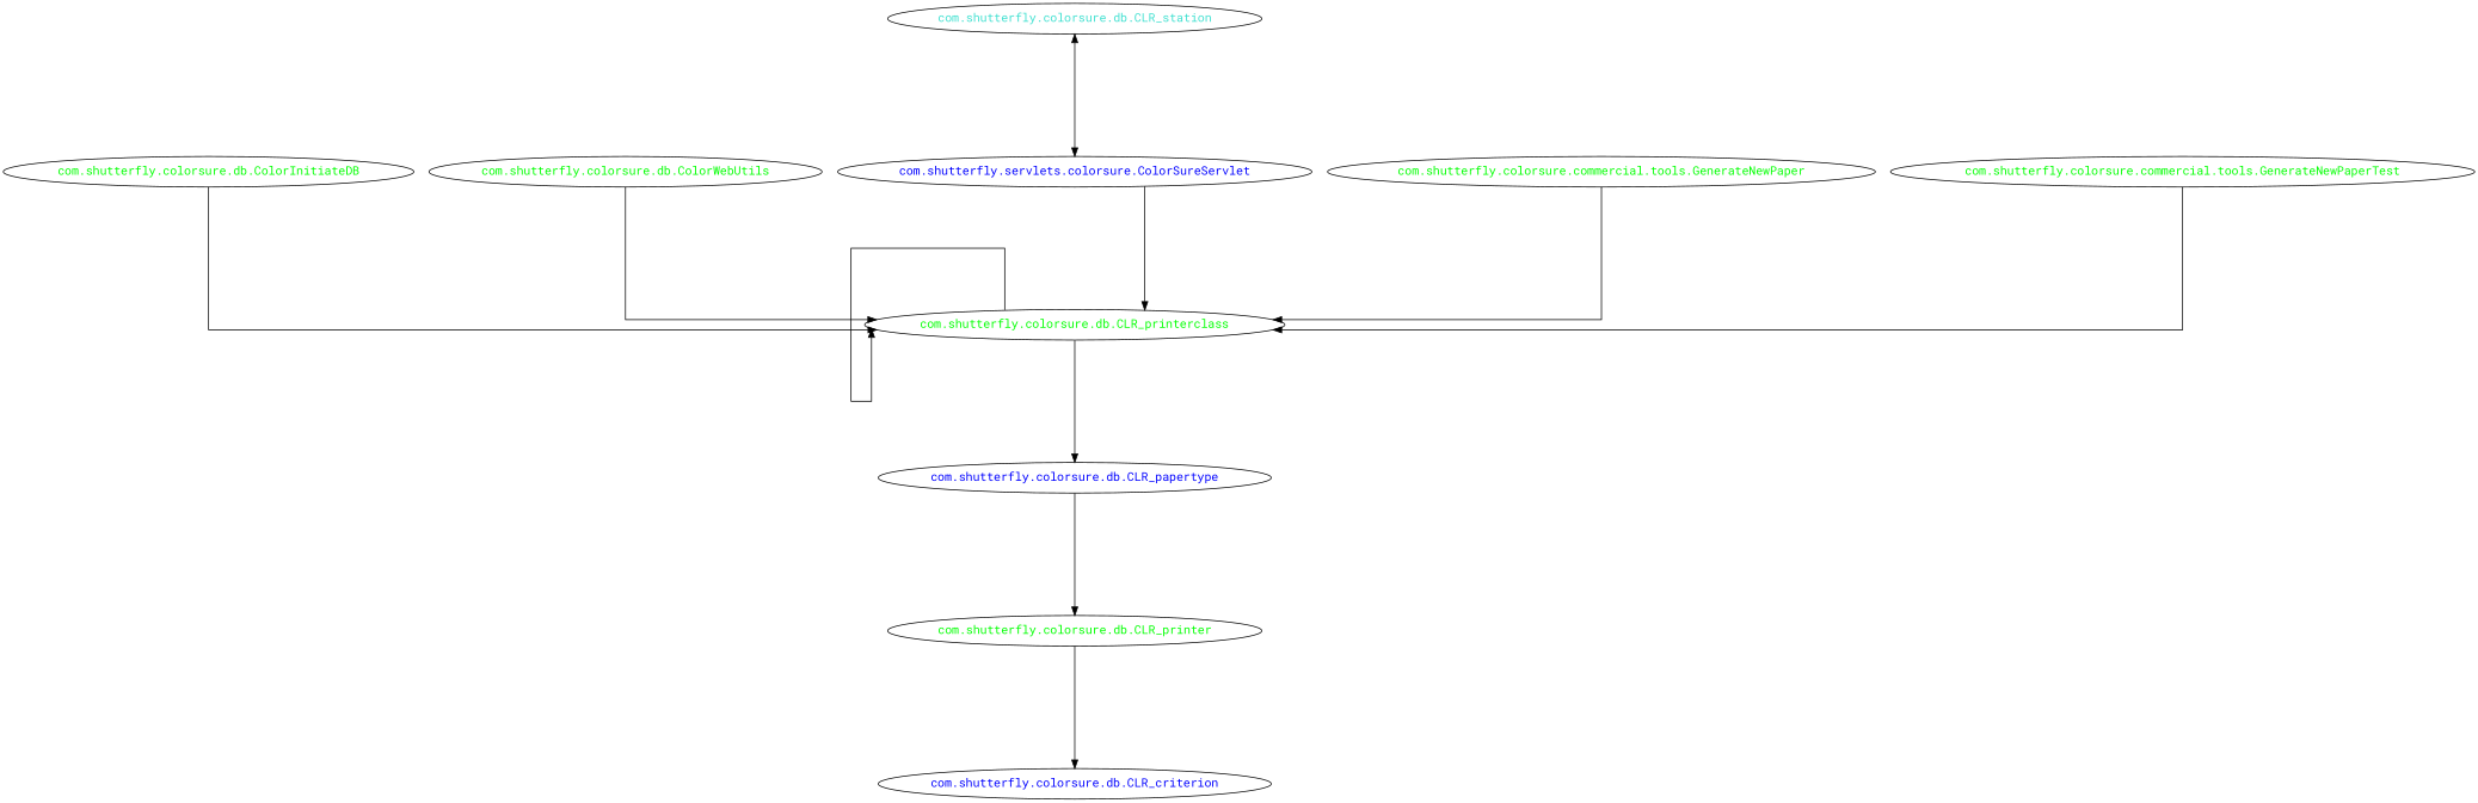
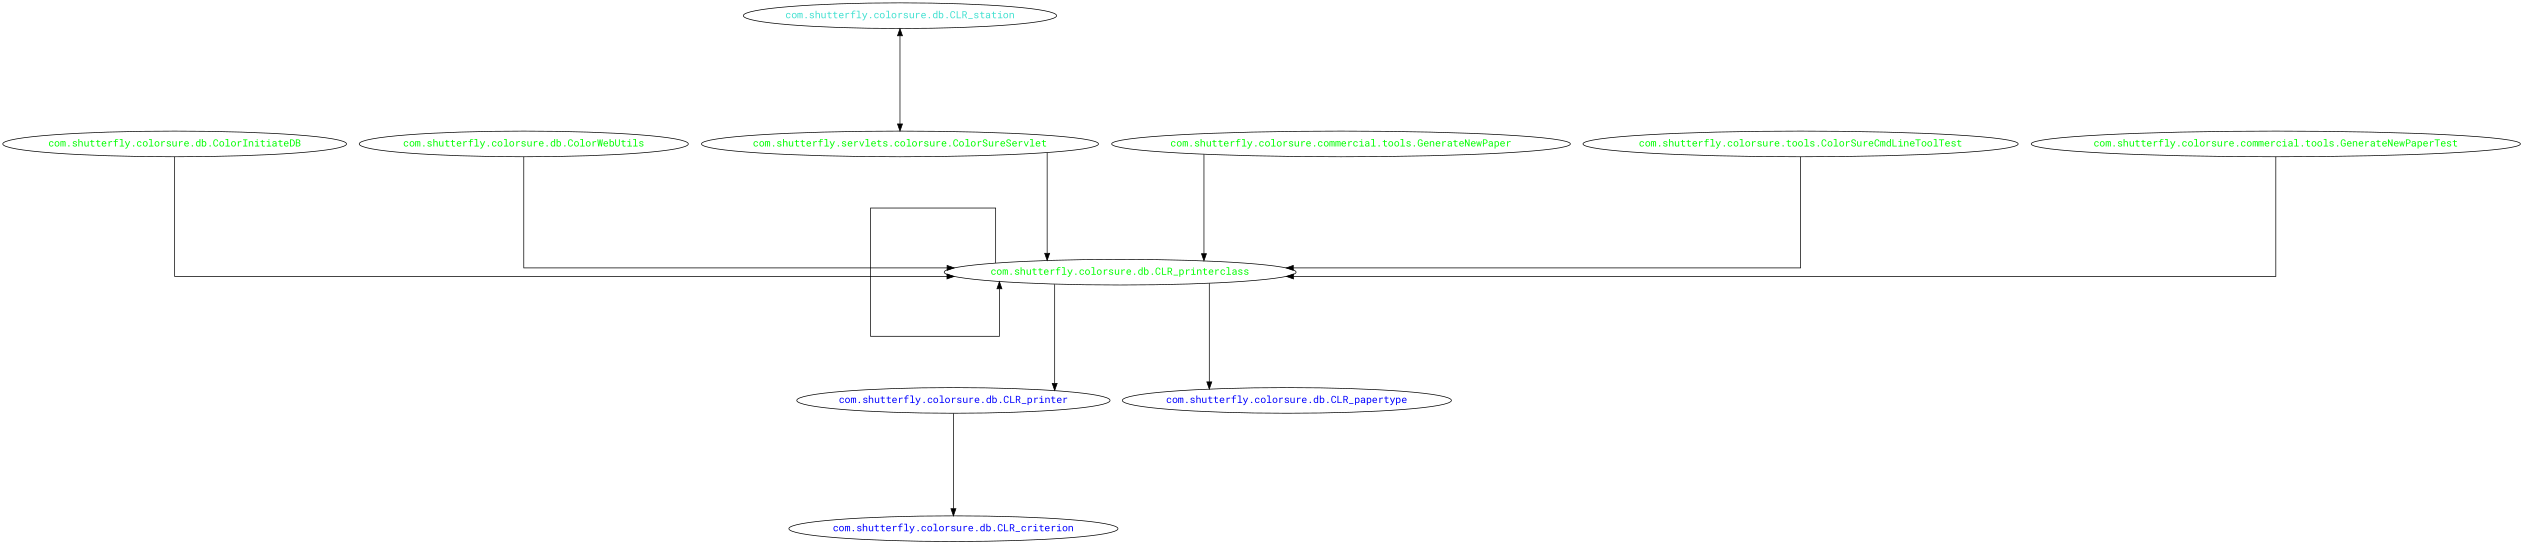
  digraph {
    concentrate=true
    fontname="Roboto Mono"
    rankdir=TB
    ranksep=2.0
    splines=ortho
    node [fontcolor=green fontname="Roboto Mono"]
    edge [fontname="Roboto Mono"]
    "com.shutterfly.colorsure.db.CLR_printerclass"
-   "com.shutterfly.colorsure.db.CLR_printer"
+   "com.shutterfly.colorsure.db.CLR_printer" [fontcolor=blue]
    "com.shutterfly.colorsure.db.CLR_papertype" [fontcolor=blue]
    "com.shutterfly.colorsure.db.CLR_criterion" [fontcolor=blue]
    "com.shutterfly.colorsure.db.ColorInitiateDB"
    "com.shutterfly.colorsure.db.ColorWebUtils"
-   "com.shutterfly.servlets.colorsure.ColorSureServlet" [fontcolor=blue]
+   "com.shutterfly.servlets.colorsure.ColorSureServlet"
    "com.shutterfly.colorsure.commercial.tools.GenerateNewPaper"
+   "com.shutterfly.colorsure.tools.ColorSureCmdLineToolTest"
    "com.shutterfly.colorsure.commercial.tools.GenerateNewPaperTest"
    "com.shutterfly.colorsure.db.CLR_station" [fontcolor=turquoise]
    "com.shutterfly.colorsure.db.CLR_printerclass" -> "com.shutterfly.colorsure.db.CLR_printerclass"
-   "com.shutterfly.colorsure.db.CLR_papertype" -> "com.shutterfly.colorsure.db.CLR_printer"
+   "com.shutterfly.colorsure.db.CLR_printerclass" -> "com.shutterfly.colorsure.db.CLR_printer"
    "com.shutterfly.colorsure.db.CLR_printerclass" -> "com.shutterfly.colorsure.db.CLR_papertype"
    "com.shutterfly.colorsure.db.CLR_printer" -> "com.shutterfly.colorsure.db.CLR_criterion"
    "com.shutterfly.colorsure.db.ColorInitiateDB" -> "com.shutterfly.colorsure.db.CLR_printerclass"
    "com.shutterfly.colorsure.db.ColorWebUtils" -> "com.shutterfly.colorsure.db.CLR_printerclass"
    "com.shutterfly.servlets.colorsure.ColorSureServlet" -> "com.shutterfly.colorsure.db.CLR_printerclass"
    "com.shutterfly.colorsure.commercial.tools.GenerateNewPaper" -> "com.shutterfly.colorsure.db.CLR_printerclass"
+   "com.shutterfly.colorsure.tools.ColorSureCmdLineToolTest" -> "com.shutterfly.colorsure.db.CLR_printerclass"
    "com.shutterfly.colorsure.commercial.tools.GenerateNewPaperTest" -> "com.shutterfly.colorsure.db.CLR_printerclass"
    "com.shutterfly.colorsure.db.CLR_station" -> "com.shutterfly.servlets.colorsure.ColorSureServlet" [dir=both]
  }
